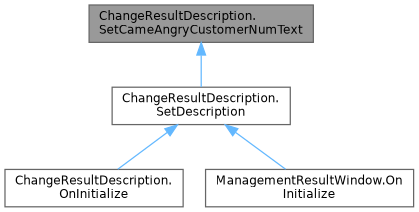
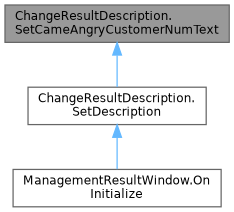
  digraph {
    rankdir=TB
    node [color=grey40 fillcolor=white fontname=Helvetica fontsize=10 shape=box style=filled]
    edge [color=steelblue1 dir=back fontname=Helvetica fontsize=10 labelfontname=Helvetica labelfontsize=10 style=solid]
    n1 [color=gray40 fillcolor=grey60 fontcolor=black height=0.2 label="ChangeResultDescription.\lSetCameAngryCustomerNumText" width=0.4]
    n2 [height=0.2 label="ChangeResultDescription.\lSetDescription" width=0.4]
-   n3 [height=0.2 label="ChangeResultDescription.\lOnInitialize" width=0.4]
    n4 [height=0.2 label="ManagementResultWindow.On\lInitialize" width=0.4]
    n1 -> n2
-   n2 -> n3
    n2 -> n4
  }
